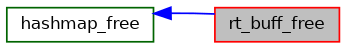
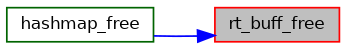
  digraph {
    rankdir=RL
    node [fontname=Helvetica fontsize=10 shape=record style=filled]
    n1 [color=red fillcolor=grey75 fontcolor=black height=0.2 label=rt_buff_free width=0.4]
    n2 [color=darkgreen fillcolor=white height=0.2 label=hashmap_free width=0.4]
-   n2 -> n1 [color=blue dir=back fontname=Helvetica fontsize=10 labelfontname=Helvetica labelfontsize=10 style=solid]
+   n1 -> n2 [color=blue dir=back fontname=Helvetica fontsize=10 labelfontname=Helvetica labelfontsize=10 style=solid]
  }
